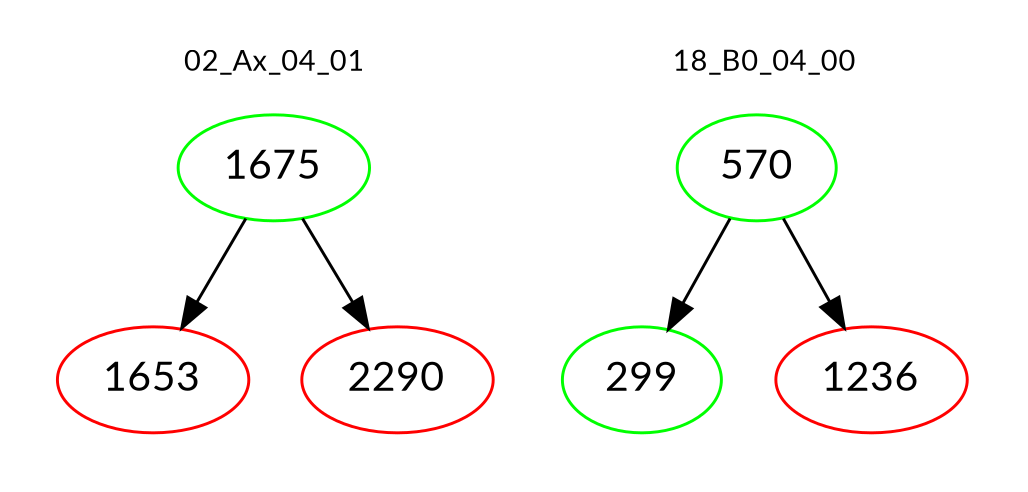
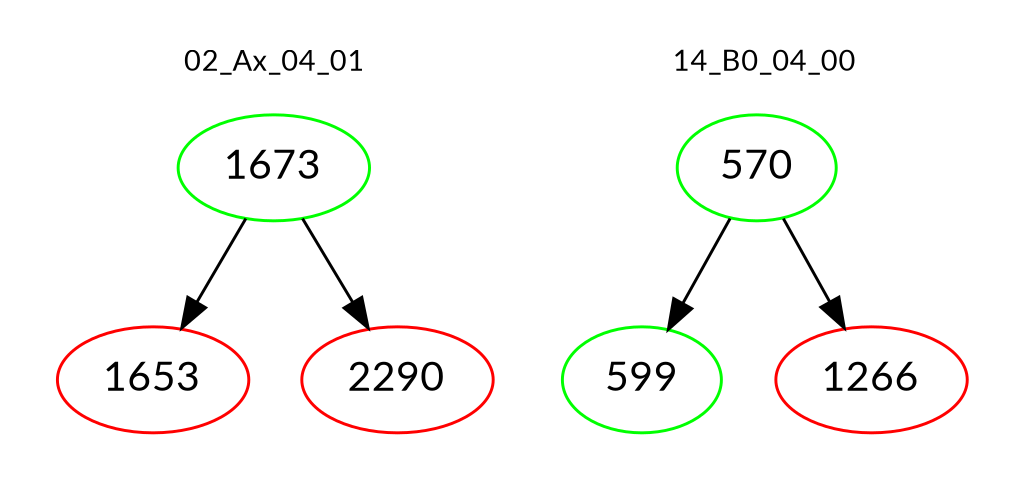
  digraph {
    fontname=Lato
    node [color=green fontname=Lato]
    edge [color=black fontname=Lato]
-   n1 [label=1675]
+   n1 [label=1673]
    n2 [color=red label=1653]
    n3 [color=red label=2290]
    n4 [label=570]
-   n5 [label=299]
-   n6 [color=red label=1236]
+   n5 [label=599]
+   n6 [color=red label=1266]
    subgraph cluster_1 {
      color=white
      fontsize=10
      label="02_Ax_04_01"
      n1
      n2
      n3
    }
    subgraph cluster_2 {
      color=white
      fontsize=10
-     label="18_B0_04_00"
+     label="14_B0_04_00"
      n4
      n5
      n6
    }
    n1 -> n2
    n1 -> n3
    n4 -> n5
    n4 -> n6
  }
